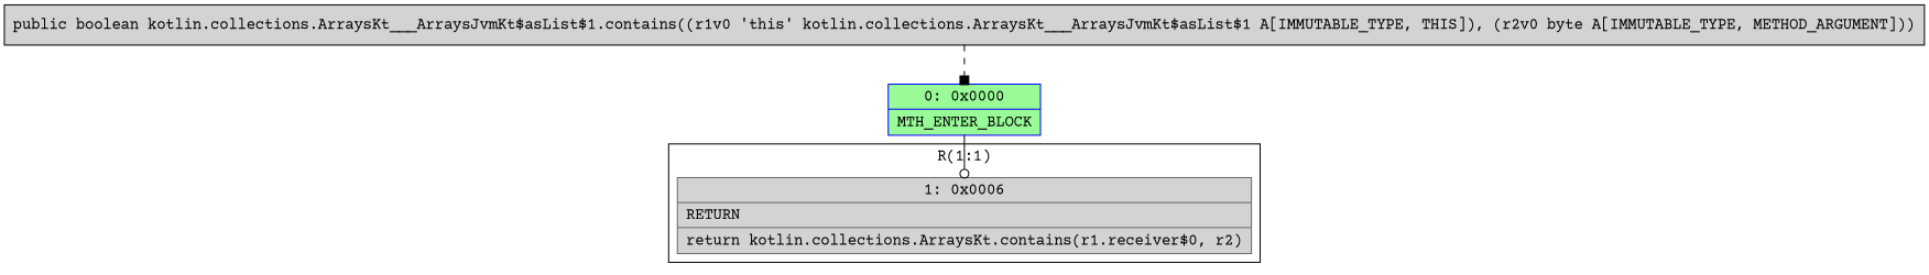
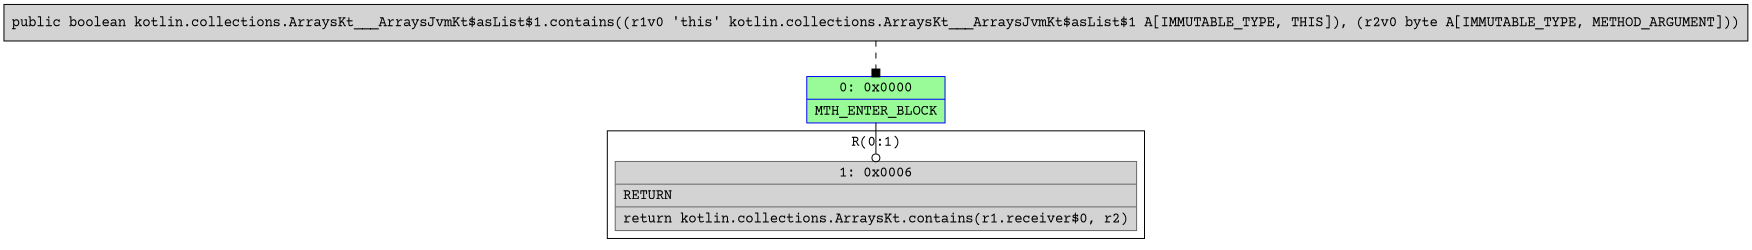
  digraph {
    fontname="Courier Prime"
    node [shape=record style=filled fillcolor=lightgrey fontname="Courier Prime"]
    edge [fontname="Courier Prime"]
    n1 [color=gray40 label="{1\:\ 0x0006|RETURN\l|return kotlin.collections.ArraysKt.contains(r1.receiver$0, r2)\l}"]
    n2 [color=blue label="{0\:\ 0x0000|MTH_ENTER_BLOCK\l}" fillcolor=palegreen]
    n3 [label="{public boolean kotlin.collections.ArraysKt___ArraysJvmKt$asList$1.contains((r1v0 'this' kotlin.collections.ArraysKt___ArraysJvmKt$asList$1 A[IMMUTABLE_TYPE, THIS]), (r2v0 byte A[IMMUTABLE_TYPE, METHOD_ARGUMENT])) }" color=black]
    subgraph cluster_1 {
-     label="R(1:1)"
+     label="R(0:1)"
      n1
    }
    n2 -> n1 [style=solid arrowhead=odot]
    n3 -> n2 [style=dashed arrowhead=box]
  }
